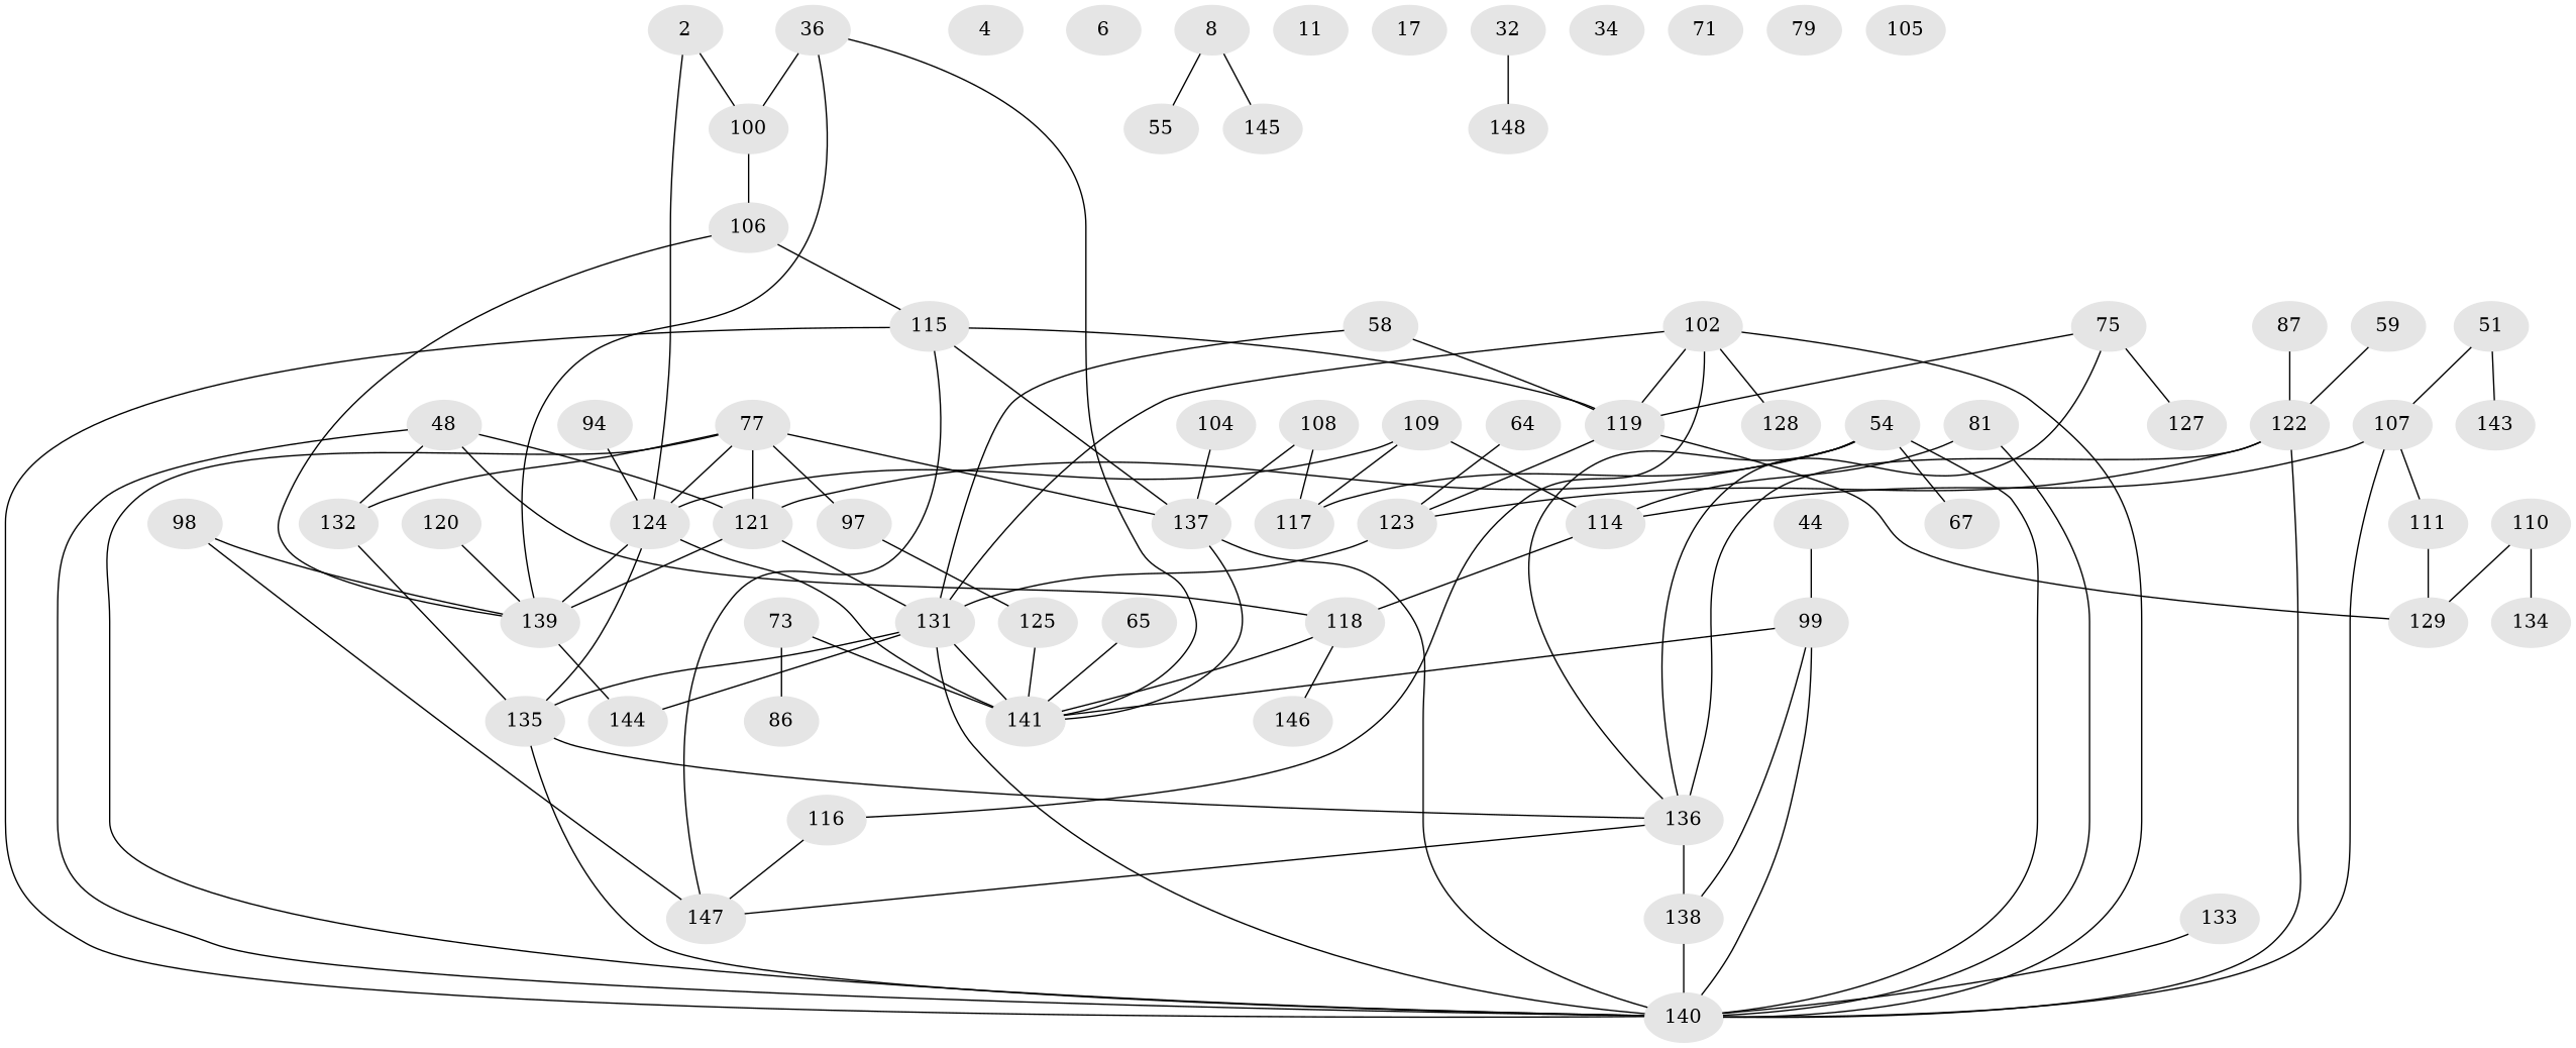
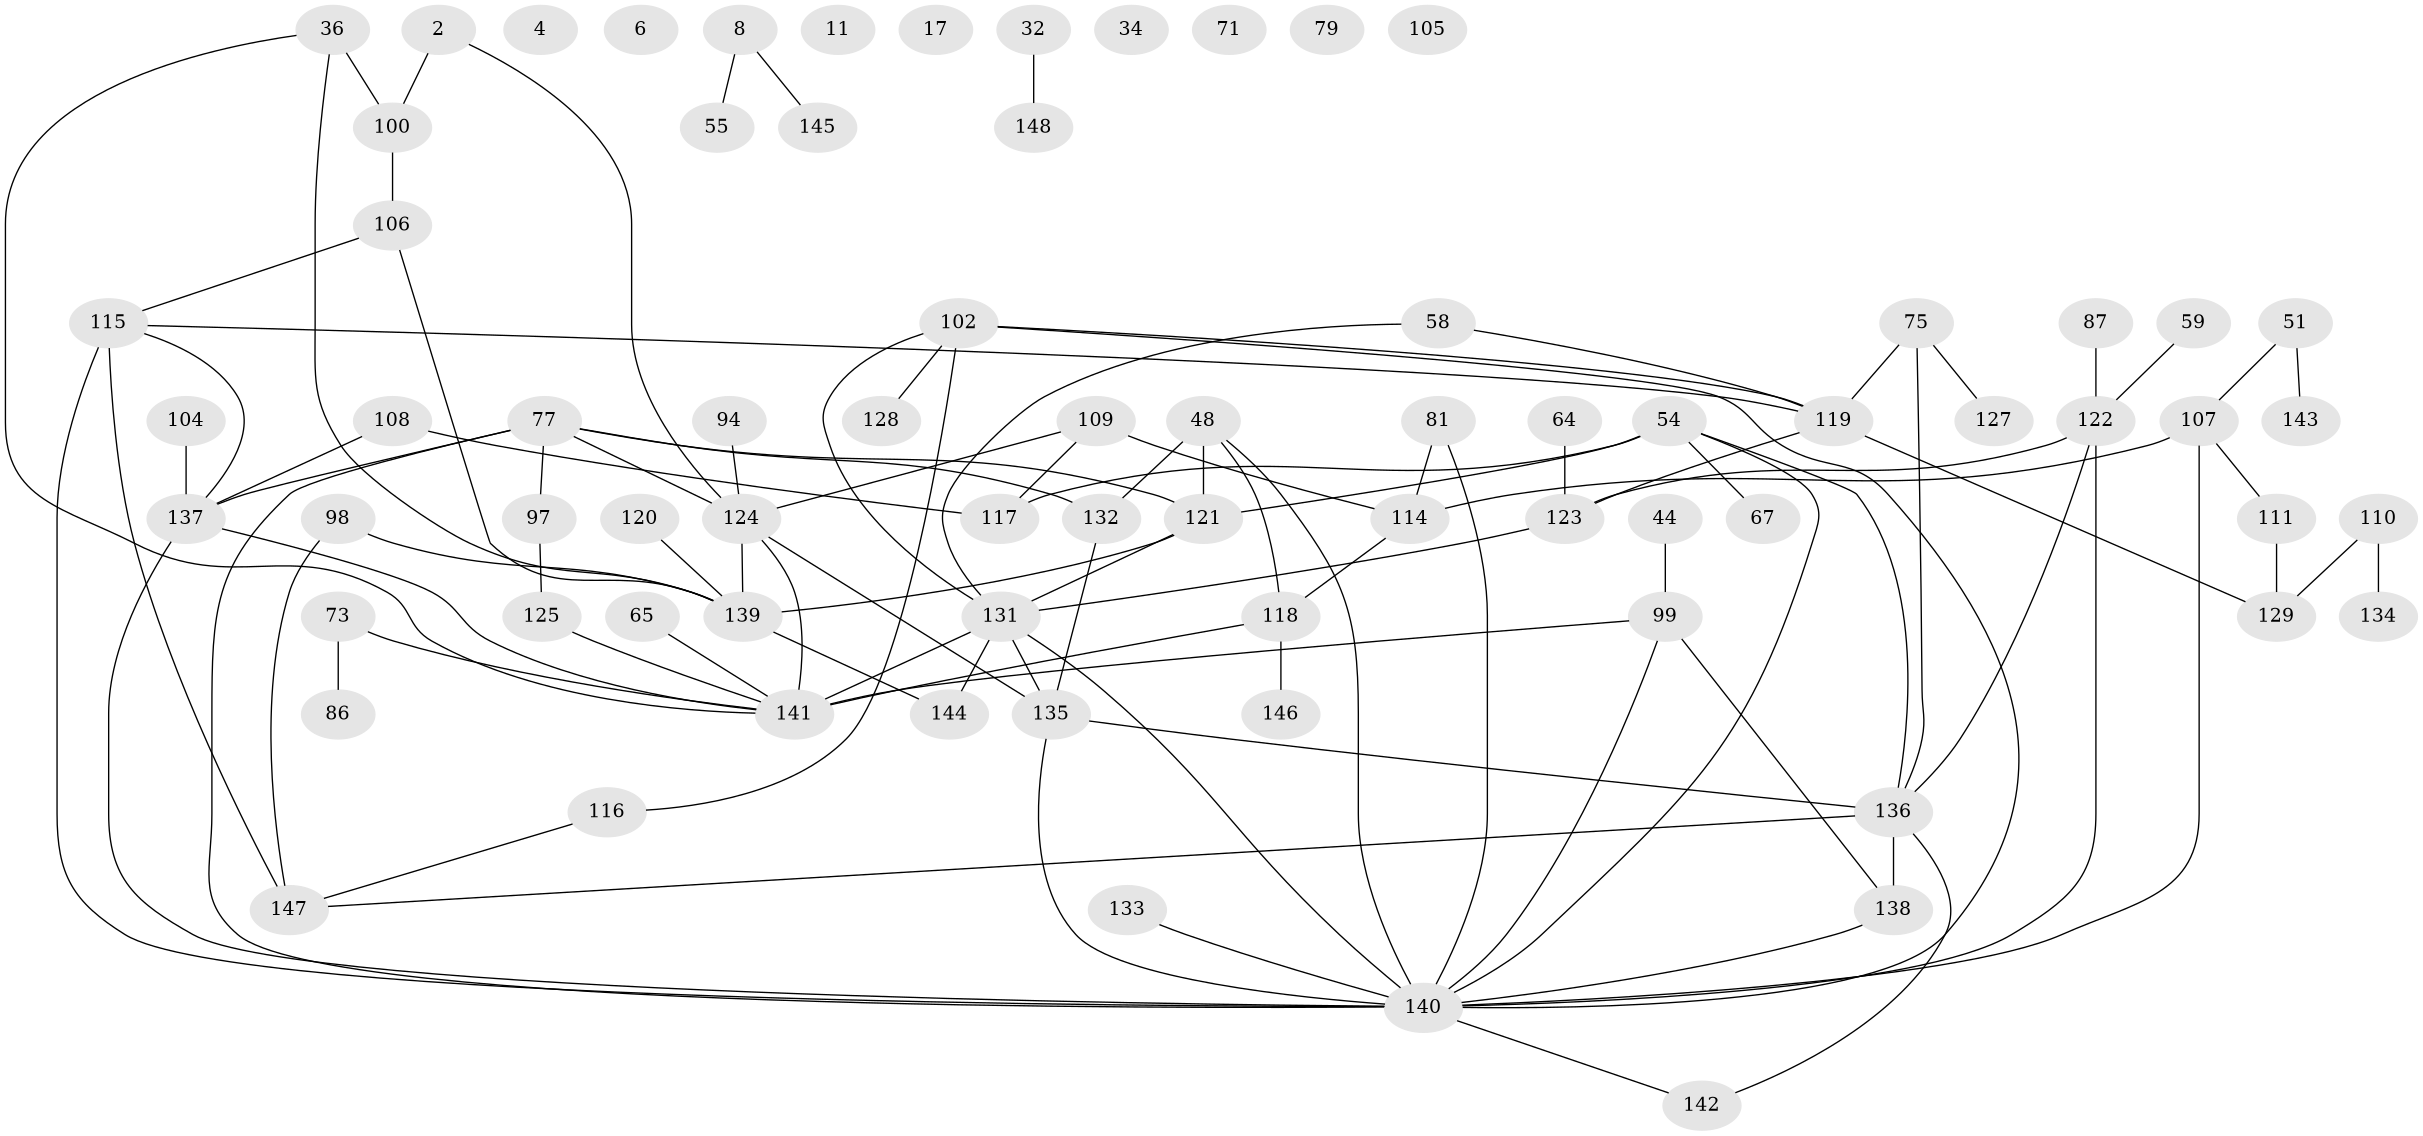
  graph {
    node [color=gray90 style=filled]
    100 [super="+90"]
    106
    2
    124 [super="+70+92"]
    139 [super="+37+50"]
    141 [super="+16+52+23"]
    135 [super="+80"]
    4
    6
    8
    55
    145
    11
    17
    32
    148
    34
    36
    144
    44
    99
    140 [super="+62+126+103"]
    138 [super="+69+120"]
    48 [super="+3"]
    118 [super="+60"]
    121 [super="+84+39"]
    132 [super="+72"]
    146
    131 [super="+113+101"]
+   142
    107 [super="+45"]
    114 [super="+41"]
    111
    51
    143
    54 [super="+20"]
    117
    136 [super="+89+96+27"]
    67
    147 [super="+85+112"]
    58 [super="+43"]
    119 [super="+83"]
    123 [super="+93"]
    129
    122 [super="+31+29+57"]
    59
    64
    65
    71
    73
    86
    75
    127
    77 [super="+53+21"]
    97
    137 [super="+7+78"]
    125
    79
    81
    87 [super="+49"]
    94
    98
    115 [super="+91+74"]
    102 [super="+95"]
    116
    128
    104
    105
    108
    109 [super="+88"]
    110 [super="+63"]
    134
    n73 [label=120]
    133
    100 -- 106
    106 -- 139
    106 -- 115
    2 -- 100
    2 -- 124
    124 -- 139 [weight=2]
    124 -- 141 [weight=2]
    124 -- 135
    139 -- 144
    135 -- 140
    135 -- 136
    8 -- 55
    8 -- 145
    32 -- 148
    36 -- 100 [weight=2]
    36 -- 139
    36 -- 141
    44 -- 99
    99 -- 141
    99 -- 140
    99 -- 138 [weight=2]
+   140 -- 142
    138 -- 140 [weight=2]
    48 -- 140
    48 -- 118
    48 -- 121 [weight=2]
    48 -- 132
    118 -- 141
    118 -- 146
    121 -- 139
    121 -- 131
    132 -- 135
    131 -- 141 [weight=3]
    131 -- 135
    131 -- 144
    131 -- 140
    107 -- 140
    107 -- 114
    107 -- 111
    114 -- 118
    111 -- 129
    51 -- 107
    51 -- 143
    54 -- 140
    54 -- 121 [weight=2]
    54 -- 117
    54 -- 136
    54 -- 67
    136 -- 138 [weight=2]
+   136 -- 142
    136 -- 147
    58 -- 131
    58 -- 119
    119 -- 123 [weight=2]
    119 -- 129
    123 -- 131
    122 -- 140 [weight=2]
    122 -- 136 [weight=2]
    122 -- 123
    59 -- 122
    64 -- 123
    65 -- 141
    73 -- 141
    73 -- 86
    75 -- 136
    75 -- 119
    75 -- 127
    77 -- 124
    77 -- 140 [weight=2]
    77 -- 121
    77 -- 132
    77 -- 97
    77 -- 137 [weight=3]
    97 -- 125
    137 -- 141
    137 -- 140 [weight=2]
    125 -- 141
    81 -- 140
    81 -- 114
    87 -- 122 [weight=2]
    94 -- 124
    98 -- 139
    98 -- 147
    115 -- 140 [weight=2]
    115 -- 147 [weight=2]
    115 -- 119
    115 -- 137
    102 -- 140
    102 -- 131
    102 -- 119
    102 -- 116
    102 -- 128
    116 -- 147
    104 -- 137
    108 -- 117
    108 -- 137
    109 -- 124
    109 -- 114 [weight=2]
    109 -- 117
    110 -- 129
    110 -- 134
    n73 -- 139
    133 -- 140
  }
